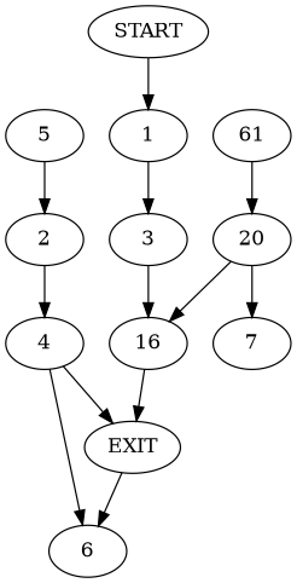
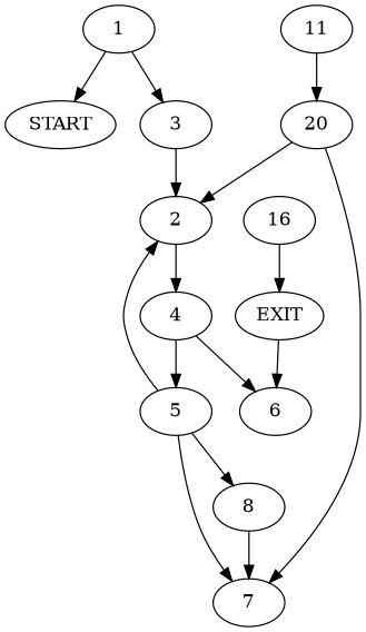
  digraph {
    n1 [label=START]
    1
    3
    n4 [label=EXIT]
    6
    2
    4
    5
    7
+   8
    n11 [label=20]
    n12 [label=16]
-   11 [label=61]
-   n1 -> 1
+   11
+   1 -> n1
    1 -> 3
-   3 -> n12
+   3 -> 2
    n4 -> 6
    2 -> 4
    4 -> 6
-   4 -> n4
+   4 -> 5
    5 -> 2
+   5 -> 7
+   5 -> 8
+   8 -> 7
    n11 -> 7
-   n11 -> n12
+   n11 -> 2
    n12 -> n4
    11 -> n11
  }
